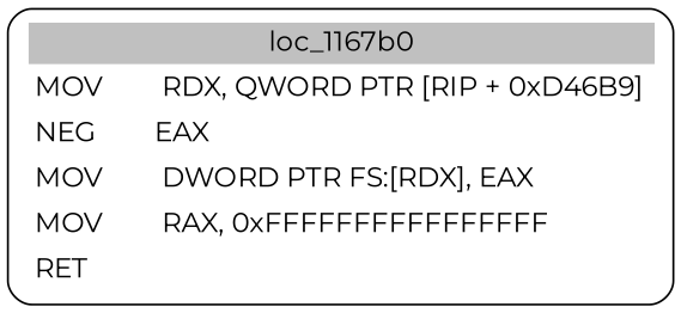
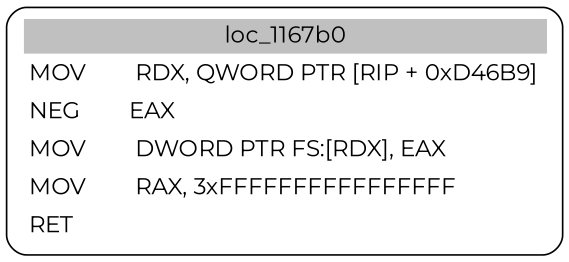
  digraph {
    rankdir=LR
    fontname=Montserrat
-   n1 [fontname=Montserrat label=<<table border="0" cellborder="0" cellpadding="3"><tr><td align="center" colspan="2" bgcolor="grey">loc_1167b0</td></tr><tr><td align="left">MOV        RDX, QWORD PTR [RIP + 0xD46B9]</td></tr><tr><td align="left">NEG        EAX</td></tr><tr><td align="left">MOV        DWORD PTR FS:[RDX], EAX</td></tr><tr><td align="left">MOV        RAX, 0xFFFFFFFFFFFFFFFF</td></tr><tr><td align="left">RET        </td></tr></table>> shape=Mrecord]
+   n1 [fontname=Montserrat label=<<table border="0" cellborder="0" cellpadding="3"><tr><td align="center" colspan="2" bgcolor="grey">loc_1167b0</td></tr><tr><td align="left">MOV        RDX, QWORD PTR [RIP + 0xD46B9]</td></tr><tr><td align="left">NEG        EAX</td></tr><tr><td align="left">MOV        DWORD PTR FS:[RDX], EAX</td></tr><tr><td align="left">MOV        RAX, 3xFFFFFFFFFFFFFFFF</td></tr><tr><td align="left">RET        </td></tr></table>> shape=Mrecord]
  }
